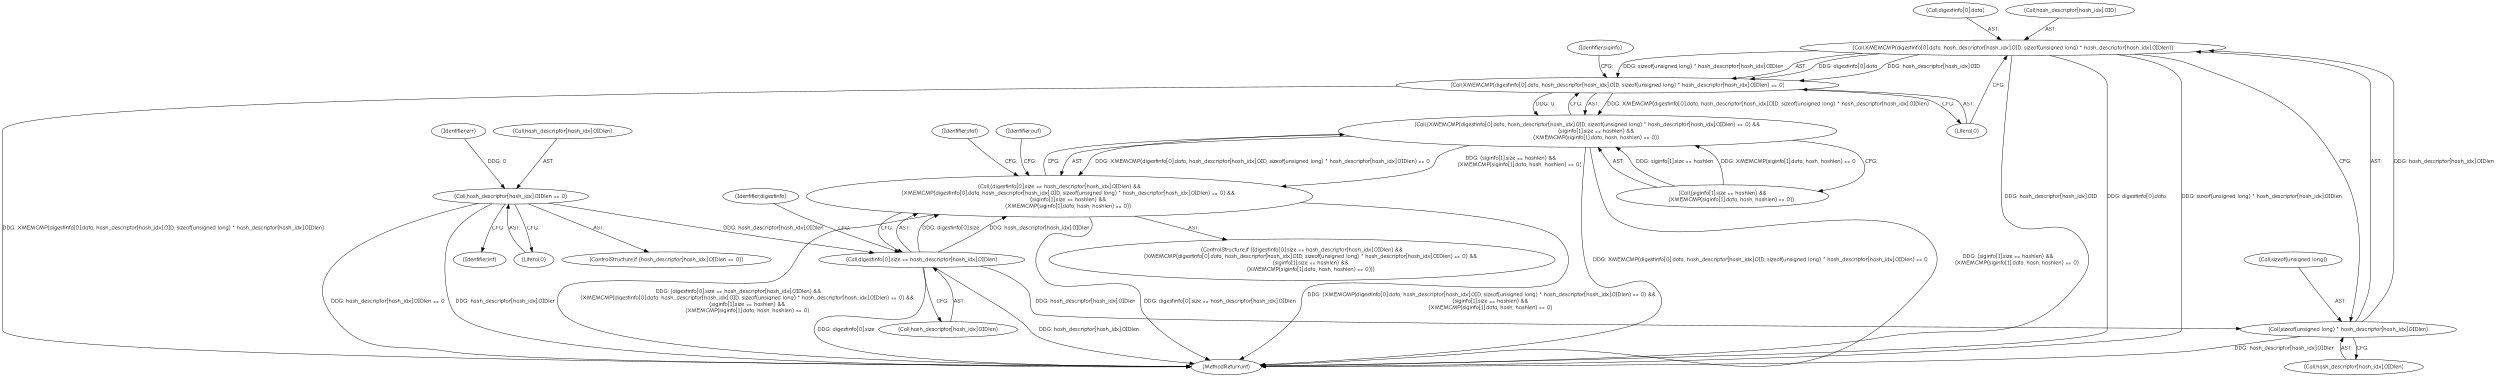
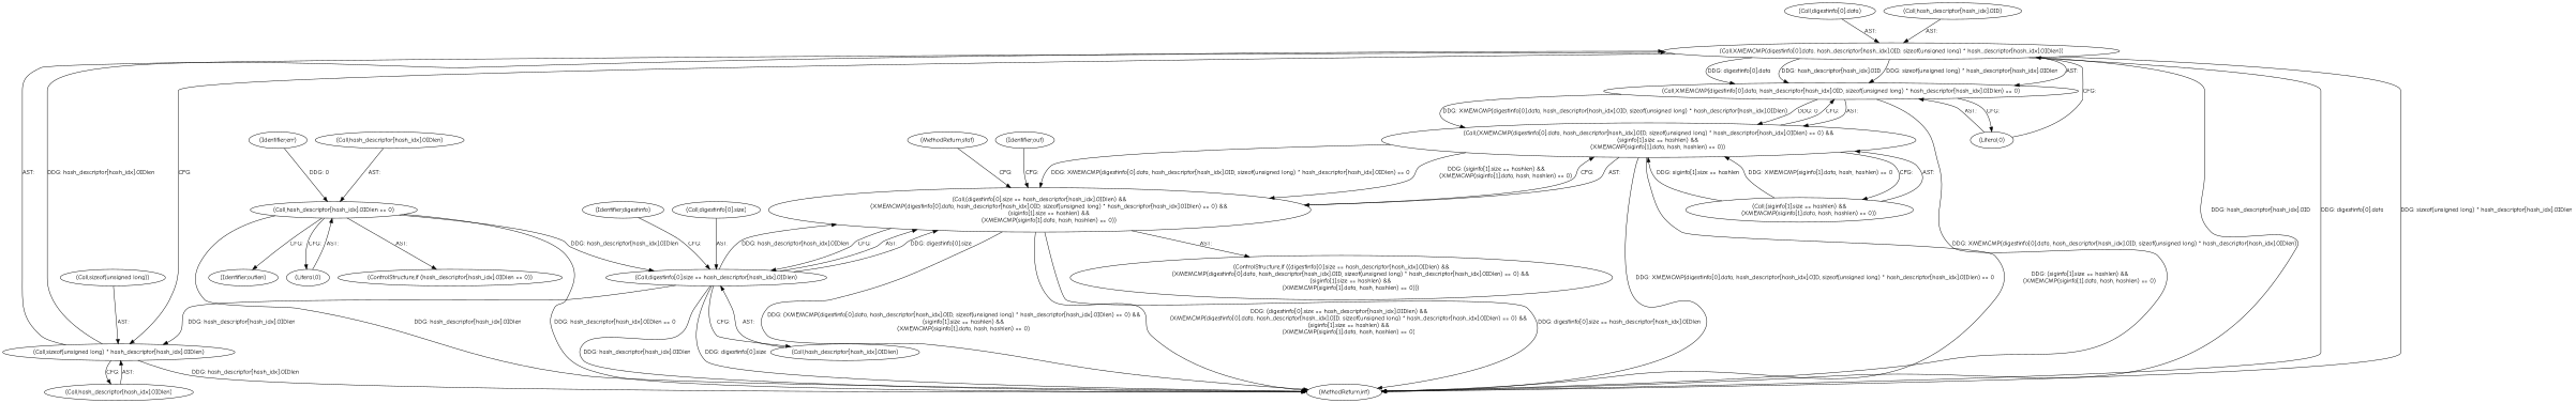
  digraph {
    fontname="Comic Neue"
    node [fontname="Comic Neue"]
    edge [fontname="Comic Neue"]
    n1 [label="(Call,XMEMCMP(digestinfo[0].data, hash_descriptor[hash_idx].OID, sizeof(unsigned long) * hash_descriptor[hash_idx].OIDlen))"]
    n2 [label="(Call,sizeof(unsigned long) * hash_descriptor[hash_idx].OIDlen)"]
    n3 [label="(Call,XMEMCMP(digestinfo[0].data, hash_descriptor[hash_idx].OID, sizeof(unsigned long) * hash_descriptor[hash_idx].OIDlen) == 0)"]
    n4 [label="(MethodReturn,int)"]
    n5 [label="(Call,hash_descriptor[hash_idx].OIDlen)"]
    n6 [label="(Call,(XMEMCMP(digestinfo[0].data, hash_descriptor[hash_idx].OID, sizeof(unsigned long) * hash_descriptor[hash_idx].OIDlen) == 0) &&\n         (siginfo[1].size == hashlen) &&\n         (XMEMCMP(siginfo[1].data, hash, hashlen) == 0))"]
    n7 [label="(Literal,0)"]
    n8 [label="(Call,digestinfo[0].size == hash_descriptor[hash_idx].OIDlen)"]
    n9 [label="(Call,(digestinfo[0].size == hash_descriptor[hash_idx].OIDlen) &&\n         (XMEMCMP(digestinfo[0].data, hash_descriptor[hash_idx].OID, sizeof(unsigned long) * hash_descriptor[hash_idx].OIDlen) == 0) &&\n         (siginfo[1].size == hashlen) &&\n         (XMEMCMP(siginfo[1].data, hash, hashlen) == 0))"]
    n10 [label="(Call,hash_descriptor[hash_idx].OIDlen)"]
    n11 [label="(ControlStructure,if ((digestinfo[0].size == hash_descriptor[hash_idx].OIDlen) &&\n         (XMEMCMP(digestinfo[0].data, hash_descriptor[hash_idx].OID, sizeof(unsigned long) * hash_descriptor[hash_idx].OIDlen) == 0) &&\n         (siginfo[1].size == hashlen) &&\n         (XMEMCMP(siginfo[1].data, hash, hashlen) == 0)))"]
    n12 [label="(Call,hash_descriptor[hash_idx].OIDlen == 0)"]
    n13 [label="(ControlStructure,if (hash_descriptor[hash_idx].OIDlen == 0))"]
    n14 [label="(Literal,0)"]
-   n15 [label="(Identifier,int)"]
+   n15 [label="(Identifier,outlen)"]
    n16 [label="(Call,(siginfo[1].size == hashlen) &&\n         (XMEMCMP(siginfo[1].data, hash, hashlen) == 0))"]
-   n17 [label="(Identifier,stat)"]
+   n17 [label="(MethodReturn,stat)"]
    n18 [label="(Call,hash_descriptor[hash_idx].OIDlen)"]
-   n19 [label="(Identifier,siginfo)"]
    n20 [label="(Identifier,err)"]
    n21 [label="(Identifier,digestinfo)"]
+   n22 [label="(Call,digestinfo[0].size)"]
    n23 [label="(Call,digestinfo[0].data)"]
    n24 [label="(Call,hash_descriptor[hash_idx].OID)"]
    n25 [label="(Identifier,out)"]
    n26 [label="(Call,sizeof(unsigned long))"]
    n1 -> n2 [label="CFG: "]
    n1 -> n3 [label="AST: "]
    n1 -> n3 [label="DDG: digestinfo[0].data"]
    n1 -> n3 [label="DDG: hash_descriptor[hash_idx].OID"]
    n1 -> n3 [label="DDG: sizeof(unsigned long) * hash_descriptor[hash_idx].OIDlen"]
    n1 -> n4 [label="DDG: hash_descriptor[hash_idx].OID"]
    n1 -> n4 [label="DDG: digestinfo[0].data"]
    n1 -> n4 [label="DDG: sizeof(unsigned long) * hash_descriptor[hash_idx].OIDlen"]
    n2 -> n1 [label="AST: "]
    n2 -> n1 [label="DDG: hash_descriptor[hash_idx].OIDlen"]
    n2 -> n4 [label="DDG: hash_descriptor[hash_idx].OIDlen"]
    n2 -> n5 [label="CFG: "]
    n3 -> n4 [label="DDG: XMEMCMP(digestinfo[0].data, hash_descriptor[hash_idx].OID, sizeof(unsigned long) * hash_descriptor[hash_idx].OIDlen)"]
    n3 -> n6 [label="AST: "]
    n3 -> n6 [label="DDG: XMEMCMP(digestinfo[0].data, hash_descriptor[hash_idx].OID, sizeof(unsigned long) * hash_descriptor[hash_idx].OIDlen)"]
    n3 -> n6 [label="DDG: 0"]
    n3 -> n7 [label="CFG: "]
    n5 -> n2 [label="AST: "]
    n6 -> n3 [label="CFG: "]
    n6 -> n4 [label="DDG: XMEMCMP(digestinfo[0].data, hash_descriptor[hash_idx].OID, sizeof(unsigned long) * hash_descriptor[hash_idx].OIDlen) == 0"]
    n6 -> n4 [label="DDG: (siginfo[1].size == hashlen) &&\n         (XMEMCMP(siginfo[1].data, hash, hashlen) == 0)"]
    n6 -> n9 [label="AST: "]
    n6 -> n9 [label="DDG: XMEMCMP(digestinfo[0].data, hash_descriptor[hash_idx].OID, sizeof(unsigned long) * hash_descriptor[hash_idx].OIDlen) == 0"]
    n6 -> n9 [label="DDG: (siginfo[1].size == hashlen) &&\n         (XMEMCMP(siginfo[1].data, hash, hashlen) == 0)"]
    n6 -> n16 [label="CFG: "]
    n7 -> n1 [label="CFG: "]
    n7 -> n3 [label="AST: "]
    n8 -> n2 [label="DDG: hash_descriptor[hash_idx].OIDlen"]
    n8 -> n4 [label="DDG: hash_descriptor[hash_idx].OIDlen"]
    n8 -> n4 [label="DDG: digestinfo[0].size"]
    n8 -> n9 [label="AST: "]
    n8 -> n9 [label="DDG: digestinfo[0].size"]
    n8 -> n9 [label="DDG: hash_descriptor[hash_idx].OIDlen"]
    n8 -> n10 [label="CFG: "]
    n9 -> n4 [label="DDG: (XMEMCMP(digestinfo[0].data, hash_descriptor[hash_idx].OID, sizeof(unsigned long) * hash_descriptor[hash_idx].OIDlen) == 0) &&\n         (siginfo[1].size == hashlen) &&\n         (XMEMCMP(siginfo[1].data, hash, hashlen) == 0)"]
    n9 -> n4 [label="DDG: (digestinfo[0].size == hash_descriptor[hash_idx].OIDlen) &&\n         (XMEMCMP(digestinfo[0].data, hash_descriptor[hash_idx].OID, sizeof(unsigned long) * hash_descriptor[hash_idx].OIDlen) == 0) &&\n         (siginfo[1].size == hashlen) &&\n         (XMEMCMP(siginfo[1].data, hash, hashlen) == 0)"]
    n9 -> n4 [label="DDG: digestinfo[0].size == hash_descriptor[hash_idx].OIDlen"]
    n9 -> n6 [label="CFG: "]
    n9 -> n8 [label="CFG: "]
    n9 -> n11 [label="AST: "]
    n10 -> n8 [label="AST: "]
    n12 -> n4 [label="DDG: hash_descriptor[hash_idx].OIDlen == 0"]
    n12 -> n4 [label="DDG: hash_descriptor[hash_idx].OIDlen"]
    n12 -> n8 [label="DDG: hash_descriptor[hash_idx].OIDlen"]
    n12 -> n13 [label="AST: "]
    n12 -> n14 [label="CFG: "]
    n12 -> n15 [label="CFG: "]
    n14 -> n12 [label="AST: "]
    n16 -> n6 [label="AST: "]
    n16 -> n6 [label="DDG: siginfo[1].size == hashlen"]
    n16 -> n6 [label="DDG: XMEMCMP(siginfo[1].data, hash, hashlen) == 0"]
    n17 -> n9 [label="CFG: "]
    n18 -> n12 [label="AST: "]
-   n19 -> n3 [label="CFG: "]
    n20 -> n12 [label="DDG: 0"]
    n21 -> n8 [label="CFG: "]
+   n22 -> n8 [label="AST: "]
    n23 -> n1 [label="AST: "]
    n24 -> n1 [label="AST: "]
    n25 -> n9 [label="CFG: "]
    n26 -> n2 [label="AST: "]
  }
